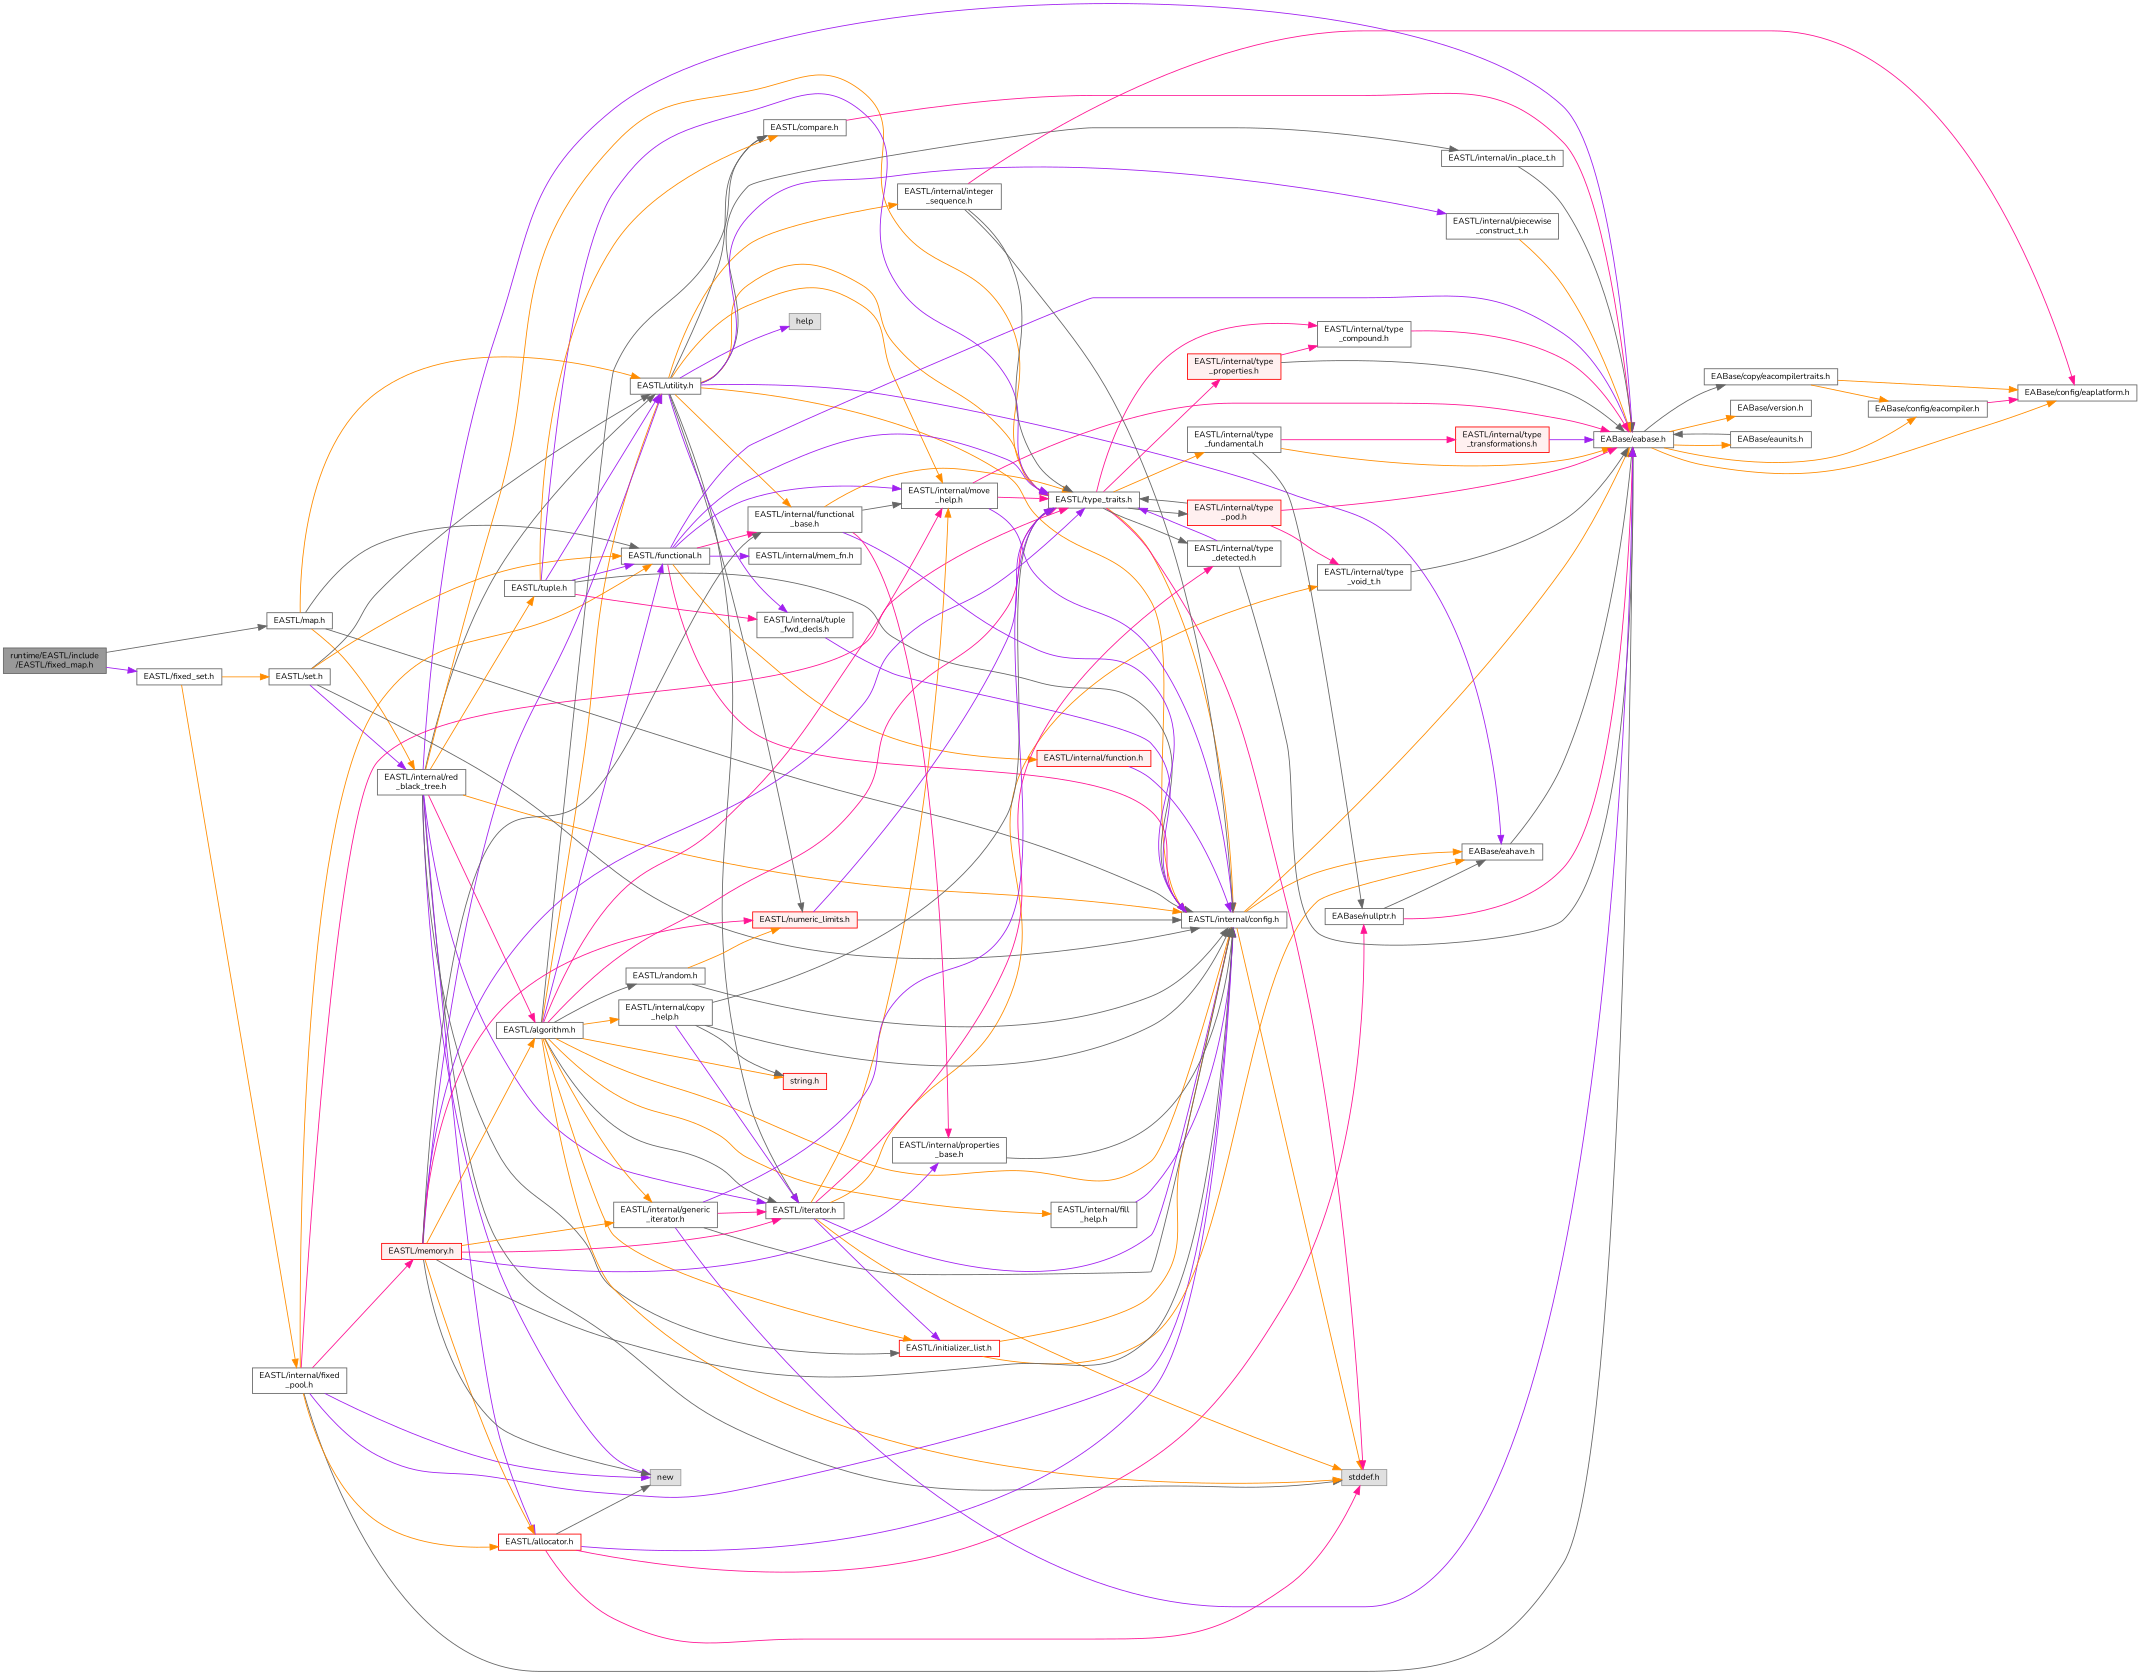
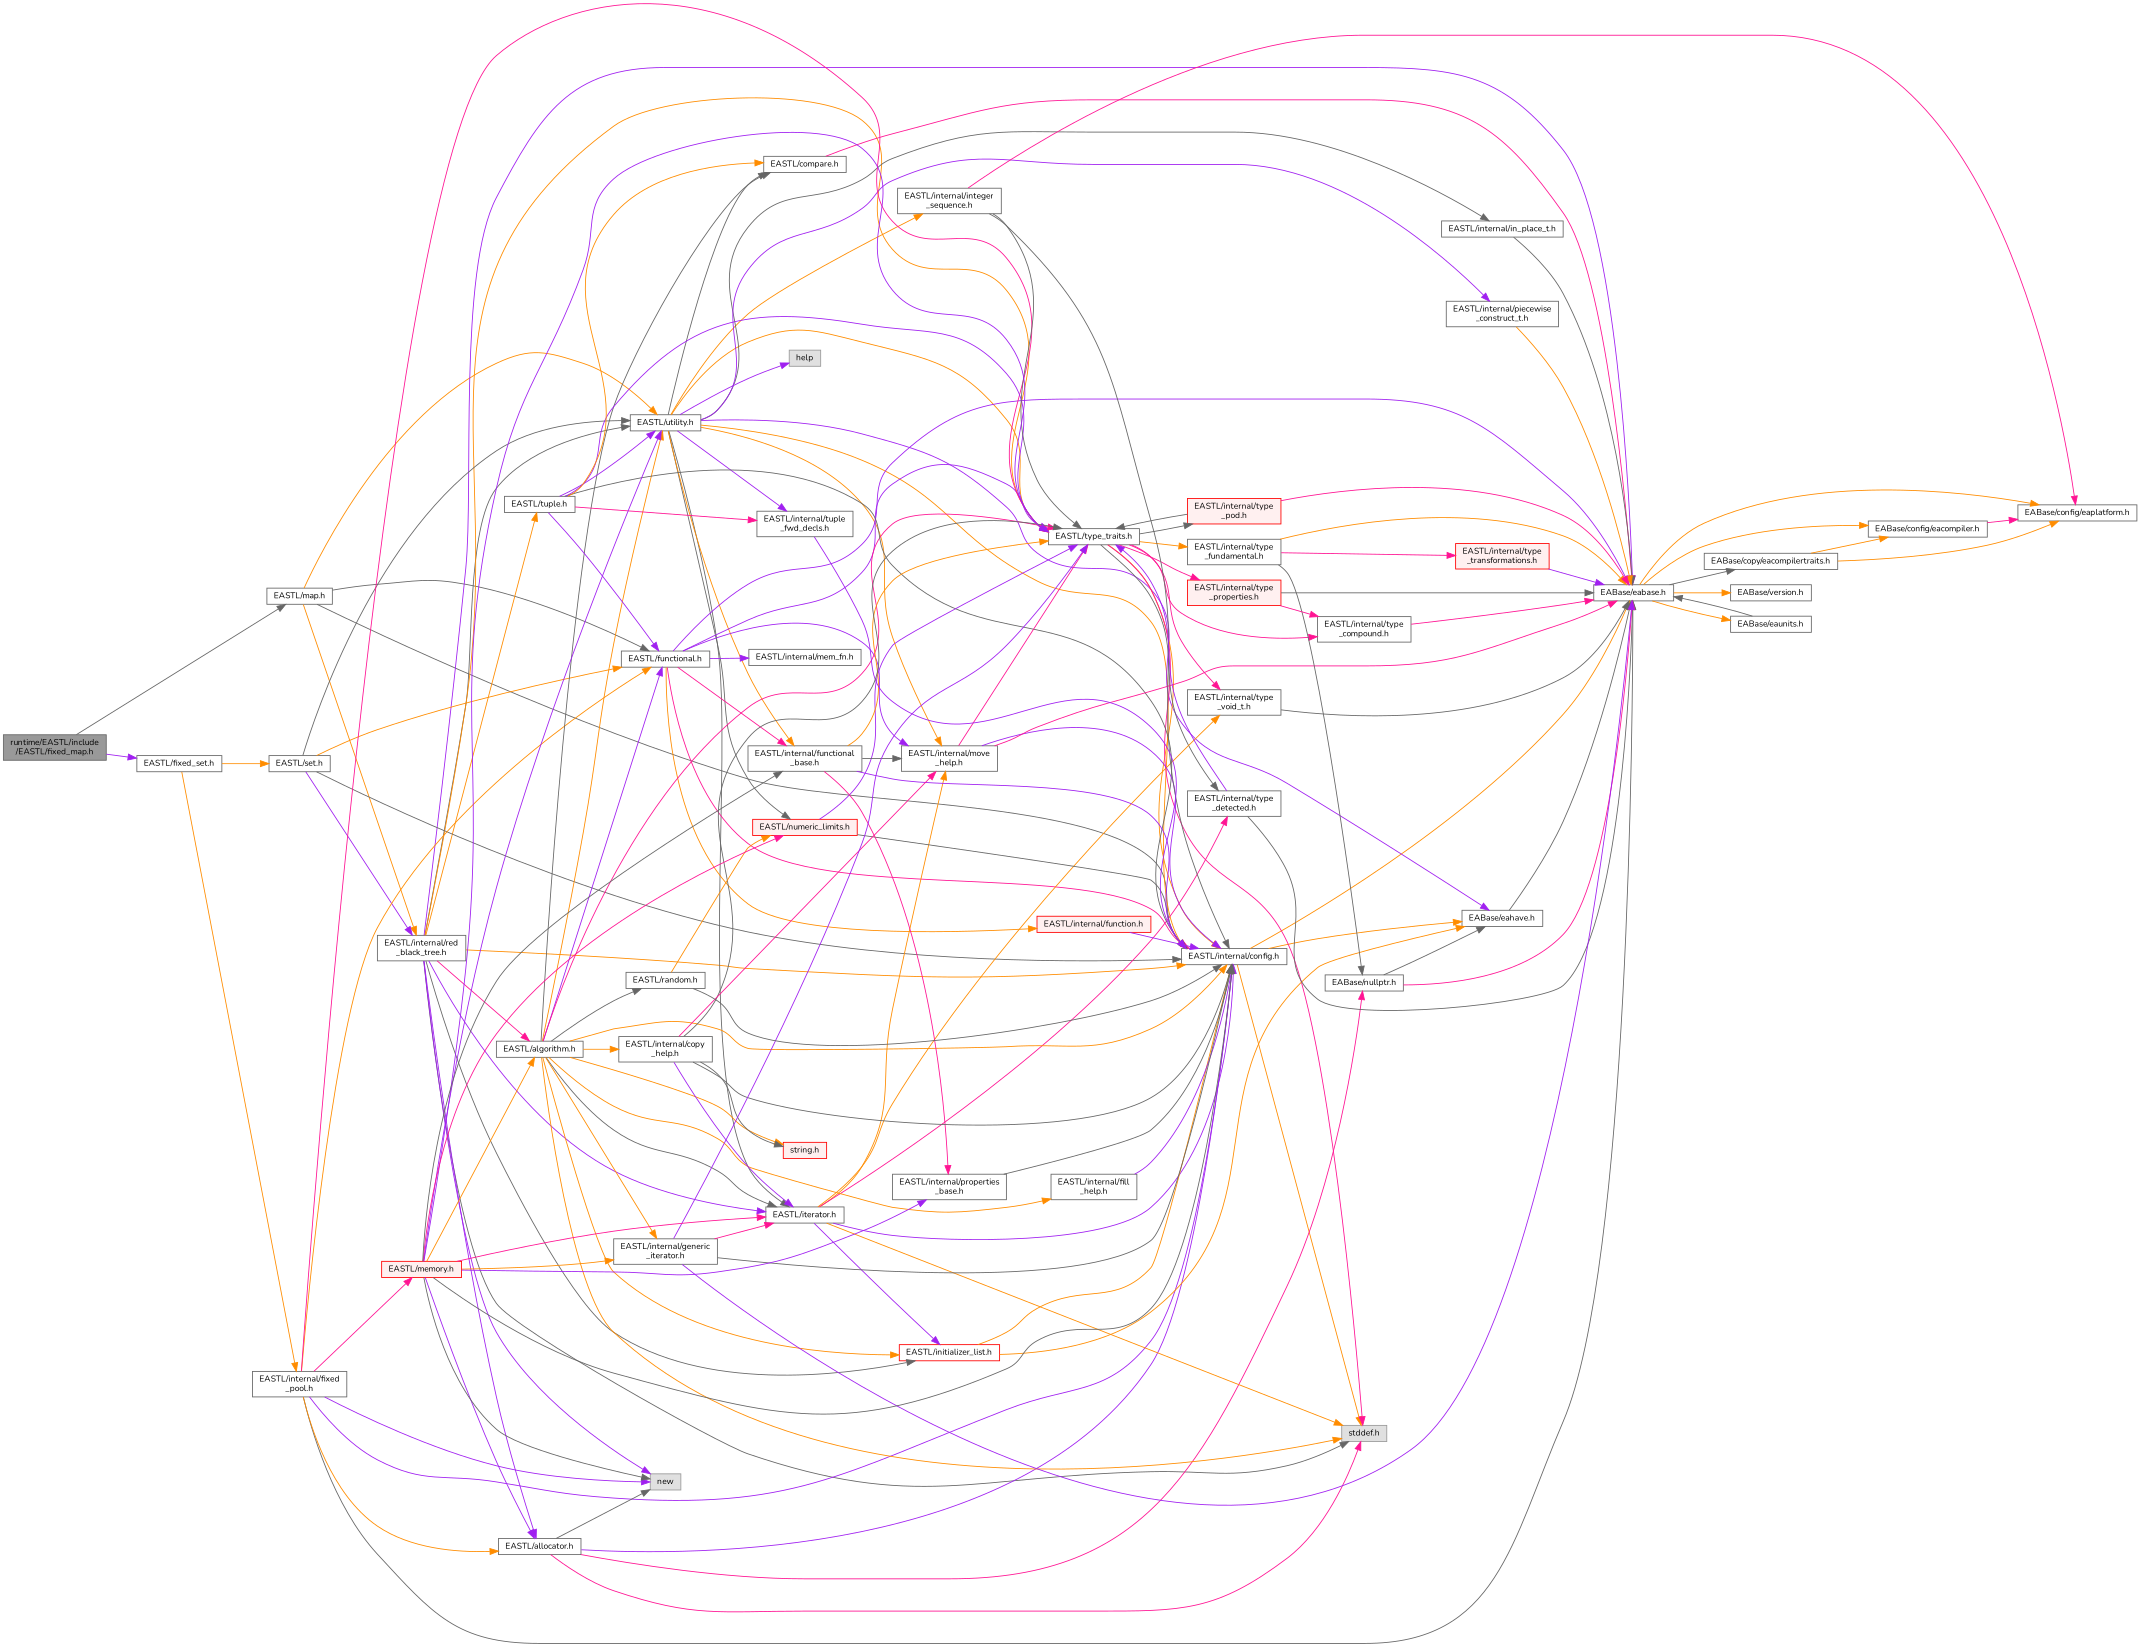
  digraph {
    fontname=Nunito
    rankdir=LR
    node [color=grey40 fillcolor=white fontname=Nunito fontsize=10 shape=box style=filled]
    edge [color=darkorange fontname=Nunito fontsize=10 labelfontname=Helvetica labelfontsize=10 style=solid]
    n1 [color=gray40 fillcolor=grey60 fontcolor=black height=0.2 label="runtime/EASTL/include\l/EASTL/fixed_map.h" width=0.4]
    n2 [height=0.2 label="EASTL/map.h" width=0.4]
    n3 [height=0.2 label="EASTL/fixed_set.h" width=0.4]
    n4 [height=0.2 label="EASTL/internal/config.h" width=0.4]
    n5 [height=0.2 label="EASTL/internal/red\l_black_tree.h" width=0.4]
    n6 [height=0.2 label="EASTL/utility.h" width=0.4]
    n7 [height=0.2 label="EASTL/functional.h" width=0.4]
    n8 [height=0.2 label="EASTL/set.h" width=0.4]
    n9 [height=0.2 label="EASTL/internal/fixed\l_pool.h" width=0.4]
    n10 [height=0.2 label="EABase/eabase.h" width=0.4]
    n11 [height=0.2 label="EABase/eahave.h" width=0.4]
    n12 [color=grey60 fillcolor="#E0E0E0" height=0.2 label="stddef.h" width=0.4]
    n13 [height=0.2 label="EASTL/type_traits.h" width=0.4]
-   n14 [color=red height=0.2 label="EASTL/allocator.h" width=0.4]
+   n14 [height=0.2 label="EASTL/allocator.h" width=0.4]
    n15 [color=grey60 fillcolor="#E0E0E0" height=0.2 label=new width=0.4]
    n16 [height=0.2 label="EASTL/iterator.h" width=0.4]
    n17 [color=red height=0.2 label="EASTL/initializer_list.h" width=0.4]
    n18 [height=0.2 label="EASTL/algorithm.h" width=0.4]
    n19 [height=0.2 label="EASTL/tuple.h" width=0.4]
    n20 [height=0.2 label="EASTL/internal/move\l_help.h" width=0.4]
    n21 [color=red fillcolor="#FFF0F0" height=0.2 label="EASTL/numeric_limits.h" width=0.4]
    n22 [height=0.2 label="EASTL/compare.h" width=0.4]
    n23 [height=0.2 label="EASTL/internal/functional\l_base.h" width=0.4]
    n24 [height=0.2 label="EASTL/internal/integer\l_sequence.h" width=0.4]
    n25 [height=0.2 label="EASTL/internal/tuple\l_fwd_decls.h" width=0.4]
    n26 [height=0.2 label="EASTL/internal/in_place_t.h" width=0.4]
    n27 [height=0.2 label="EASTL/internal/piecewise\l_construct_t.h" width=0.4]
    n28 [color=grey60 fillcolor="#E0E0E0" height=0.2 label=help width=0.4]
    n29 [height=0.2 label="EASTL/internal/mem_fn.h" width=0.4]
    n30 [color=red fillcolor="#FFF0F0" height=0.2 label="EASTL/internal/function.h" width=0.4]
    n31 [height=0.2 label="EABase/config/eacompiler.h" width=0.4]
    n32 [height=0.2 label="EABase/config/eaplatform.h" width=0.4]
    n33 [height=0.2 label="EABase/copy/eacompilertraits.h" width=0.4]
    n34 [height=0.2 label="EABase/version.h" width=0.4]
    n35 [height=0.2 label="EABase/eaunits.h" width=0.4]
    n36 [height=0.2 label="EASTL/internal/type\l_fundamental.h" width=0.4]
    n37 [height=0.2 label="EASTL/internal/type\l_void_t.h" width=0.4]
    n38 [color=red fillcolor="#FFF0F0" height=0.2 label="EASTL/internal/type\l_properties.h" width=0.4]
    n39 [height=0.2 label="EASTL/internal/type\l_compound.h" width=0.4]
    n40 [color=red fillcolor="#FFF0F0" height=0.2 label="EASTL/internal/type\l_pod.h" width=0.4]
    n41 [height=0.2 label="EASTL/internal/type\l_detected.h" width=0.4]
    n42 [height=0.2 label="EABase/nullptr.h" width=0.4]
    n43 [height=0.2 label="EASTL/internal/copy\l_help.h" width=0.4]
    n44 [color=red fillcolor="#FFF0F0" height=0.2 label="string.h" width=0.4]
    n45 [height=0.2 label="EASTL/internal/fill\l_help.h" width=0.4]
    n46 [height=0.2 label="EASTL/internal/generic\l_iterator.h" width=0.4]
    n47 [height=0.2 label="EASTL/random.h" width=0.4]
    n48 [color=red fillcolor="#FFF0F0" height=0.2 label="EASTL/internal/type\l_transformations.h" width=0.4]
    n49 [height=0.2 label="EASTL/internal/properties\l_base.h" width=0.4]
    n50 [color=red fillcolor="#FFF0F0" height=0.2 label="EASTL/memory.h" width=0.4]
    n1 -> n2 [color=gray40]
    n1 -> n3 [color=purple]
    n2 -> n4 [color=gray40]
    n2 -> n5
    n2 -> n6
    n2 -> n7 [color=gray40]
    n3 -> n8
    n3 -> n9
    n4 -> n10
    n4 -> n11
    n4 -> n12
    n5 -> n4
    n5 -> n6 [color=gray40]
    n5 -> n10 [color=purple]
    n5 -> n12 [color=gray40]
    n5 -> n13
    n5 -> n14 [color=purple]
    n5 -> n15 [color=purple]
    n5 -> n16 [color=purple]
    n5 -> n17 [color=gray40]
    n5 -> n18 [color=deeppink]
    n5 -> n19
    n6 -> n4
    n6 -> n11 [color=purple]
    n6 -> n13
    n6 -> n16 [color=gray40]
    n6 -> n20
    n6 -> n21 [color=gray40]
    n6 -> n22 [color=gray40]
    n6 -> n23
    n6 -> n24
    n6 -> n25 [color=purple]
    n6 -> n26 [color=gray40]
    n6 -> n27 [color=purple]
    n6 -> n28 [color=purple]
    n7 -> n4 [color=deeppink]
    n7 -> n10 [color=purple]
    n7 -> n13 [color=purple]
    n7 -> n20 [color=purple]
    n7 -> n23 [color=deeppink]
    n7 -> n29 [color=purple]
    n7 -> n30
    n8 -> n4 [color=gray40]
    n8 -> n5 [color=purple]
    n8 -> n6 [color=gray40]
    n8 -> n7
    n9 -> n4 [color=purple]
    n9 -> n7
    n9 -> n10 [color=gray40]
    n9 -> n13 [color=deeppink]
    n9 -> n14
    n9 -> n15 [color=purple]
    n9 -> n50 [color=deeppink]
    n10 -> n31
    n10 -> n32
    n10 -> n33 [color=gray40]
    n10 -> n34
    n10 -> n35
    n11 -> n10 [color=gray40]
    n13 -> n4
    n13 -> n12 [color=deeppink]
    n13 -> n36
-   n40 -> n37 [color=deeppink]
+   n13 -> n37 [color=deeppink]
    n13 -> n38 [color=deeppink]
    n13 -> n39 [color=deeppink]
    n13 -> n40 [color=gray40]
    n13 -> n41 [color=gray40]
    n14 -> n4 [color=purple]
    n14 -> n12 [color=deeppink]
    n14 -> n15 [color=gray40]
    n14 -> n42 [color=deeppink]
    n16 -> n4 [color=purple]
    n16 -> n12
    n16 -> n17 [color=purple]
    n16 -> n20
    n16 -> n37
    n16 -> n41 [color=deeppink]
    n17 -> n4
    n17 -> n11
    n18 -> n4
    n18 -> n6
    n18 -> n7 [color=purple]
    n18 -> n12
    n18 -> n13 [color=deeppink]
    n18 -> n16 [color=gray40]
    n18 -> n17
-   n18 -> n20 [color=deeppink]
+   n43 -> n20 [color=deeppink]
    n18 -> n22 [color=gray40]
    n18 -> n43
    n18 -> n44
    n18 -> n45
    n18 -> n46
    n18 -> n47 [color=gray40]
    n19 -> n4 [color=gray40]
    n19 -> n6 [color=purple]
    n19 -> n7 [color=purple]
    n19 -> n13 [color=purple]
    n19 -> n22
    n19 -> n25 [color=deeppink]
    n20 -> n4 [color=purple]
    n20 -> n10 [color=deeppink]
    n20 -> n13 [color=deeppink]
    n21 -> n4 [color=gray40]
    n21 -> n13 [color=purple]
    n22 -> n10 [color=deeppink]
    n23 -> n4 [color=purple]
    n23 -> n13
    n23 -> n20 [color=gray40]
    n23 -> n49 [color=deeppink]
    n24 -> n4 [color=gray40]
    n24 -> n13 [color=gray40]
    n24 -> n32 [color=deeppink]
    n25 -> n4 [color=purple]
    n26 -> n10 [color=gray40]
    n27 -> n10
    n30 -> n4 [color=purple]
    n31 -> n32 [color=deeppink]
    n33 -> n31
    n33 -> n32
    n35 -> n10 [color=gray40]
    n36 -> n10
    n36 -> n42 [color=gray40]
    n36 -> n48 [color=deeppink]
    n37 -> n10 [color=gray40]
    n38 -> n10 [color=gray40]
    n38 -> n39 [color=deeppink]
    n39 -> n10 [color=deeppink]
    n40 -> n10 [color=deeppink]
    n40 -> n13 [color=gray40]
    n41 -> n10 [color=gray40]
    n41 -> n13 [color=purple]
    n42 -> n10 [color=deeppink]
    n42 -> n11 [color=gray40]
    n43 -> n4 [color=gray40]
    n43 -> n13 [color=gray40]
    n43 -> n16 [color=purple]
    n43 -> n44 [color=gray40]
    n45 -> n4 [color=purple]
    n46 -> n4 [color=gray40]
    n46 -> n10 [color=purple]
    n46 -> n13 [color=purple]
    n46 -> n16 [color=deeppink]
    n47 -> n4 [color=gray40]
    n47 -> n21
    n48 -> n10 [color=purple]
    n49 -> n4 [color=gray40]
    n50 -> n4 [color=gray40]
    n50 -> n6 [color=purple]
    n50 -> n13 [color=purple]
-   n50 -> n14
+   n50 -> n14 [color=purple]
    n50 -> n15 [color=gray40]
    n50 -> n16 [color=deeppink]
    n50 -> n18
    n50 -> n21 [color=deeppink]
    n50 -> n23 [color=gray40]
    n50 -> n46
    n50 -> n49 [color=purple]
  }
